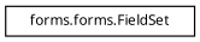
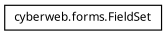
  digraph {
    rankdir=TB
    fontname="Noto Sans"
-   n1 [color=black fillcolor=white fontname="Noto Sans" fontsize=10 height=0.2 label="forms.forms.FieldSet" shape=record style=filled width=0.4]
+   n1 [color=black fillcolor=white fontname="Noto Sans" fontsize=10 height=0.2 label="cyberweb.forms.FieldSet" shape=record style=filled width=0.4]
  }
